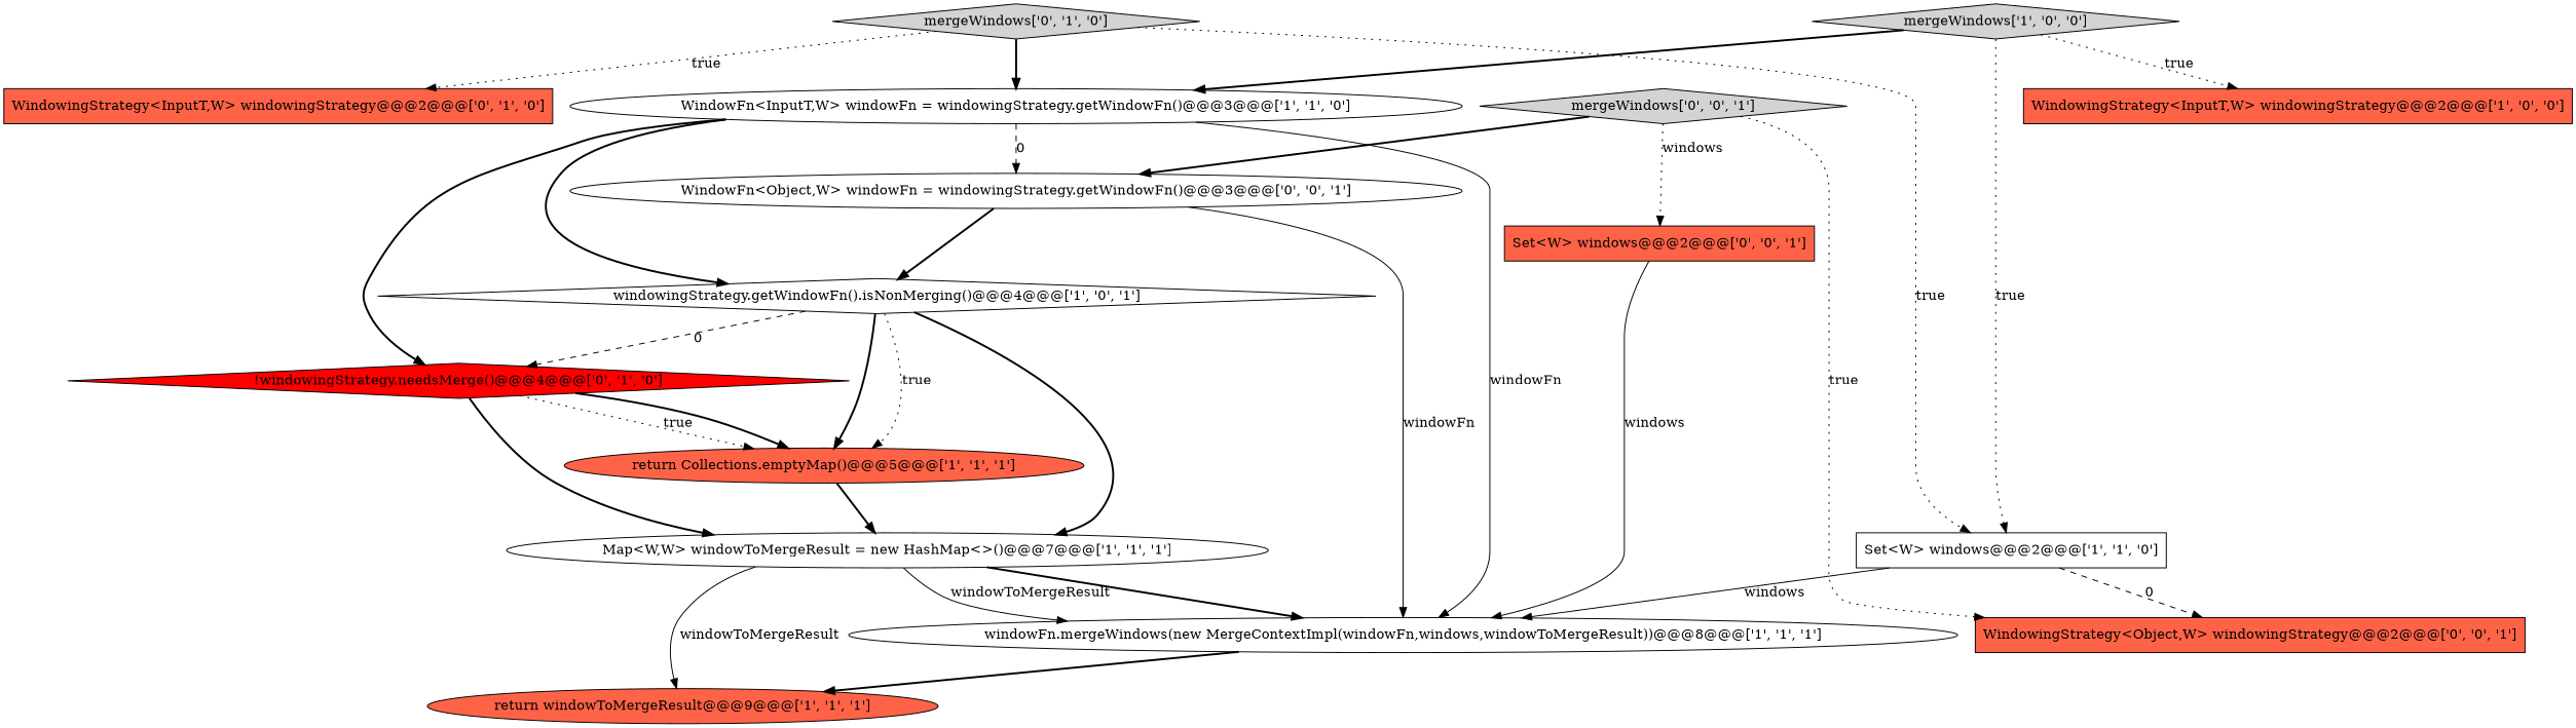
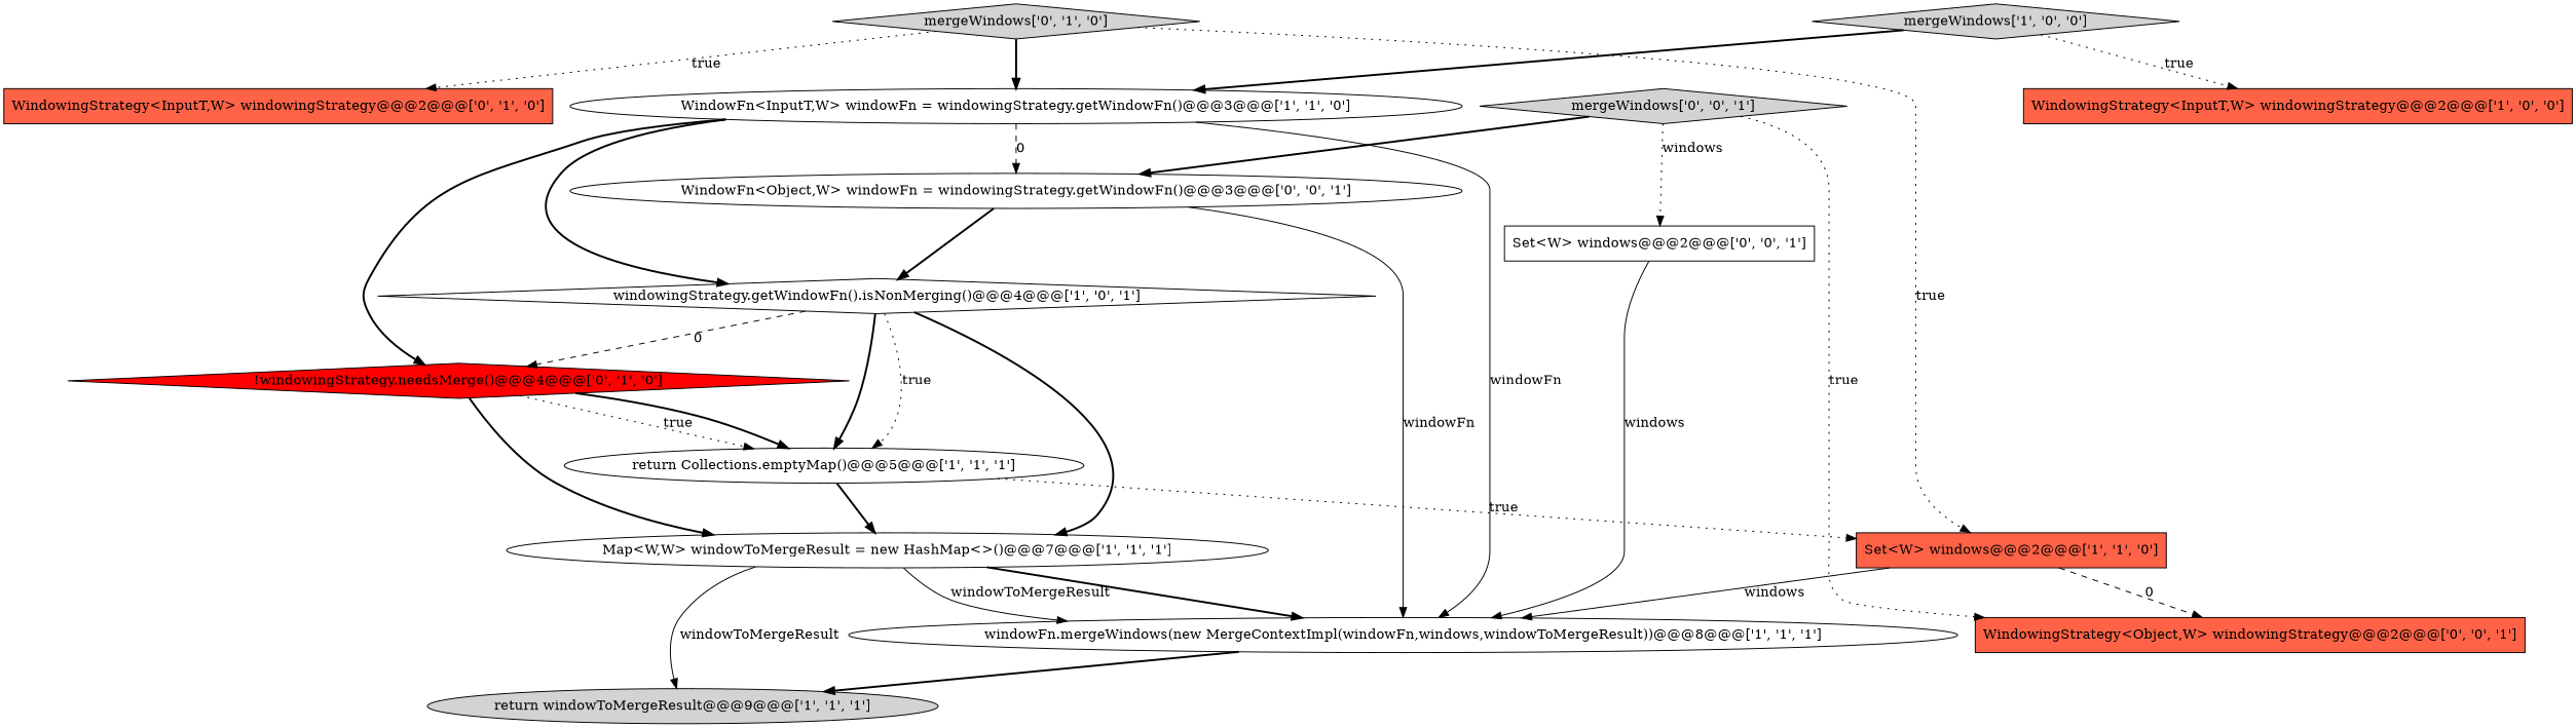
  digraph {
    node [fillcolor=white shape=ellipse style=filled]
    edge [style=bold]
-   n1 [label="Set<W> windows@@@2@@@['1', '1', '0']" shape=box]
+   n1 [fillcolor=tomato label="Set<W> windows@@@2@@@['1', '1', '0']" shape=box]
    n2 [fillcolor=tomato label="WindowingStrategy<Object,W> windowingStrategy@@@2@@@['0', '0', '1']" shape=box]
    n3 [label="windowFn.mergeWindows(new MergeContextImpl(windowFn,windows,windowToMergeResult))@@@8@@@['1', '1', '1']"]
-   n4 [fillcolor=tomato label="return windowToMergeResult@@@9@@@['1', '1', '1']"]
+   n4 [fillcolor=lightgray label="return windowToMergeResult@@@9@@@['1', '1', '1']"]
    n5 [fillcolor=lightgray label="mergeWindows['0', '0', '1']" shape=diamond]
    n6 [label="WindowFn<Object,W> windowFn = windowingStrategy.getWindowFn()@@@3@@@['0', '0', '1']"]
-   n7 [fillcolor=tomato label="Set<W> windows@@@2@@@['0', '0', '1']" shape=box]
+   n7 [label="Set<W> windows@@@2@@@['0', '0', '1']" shape=box]
    n8 [label="windowingStrategy.getWindowFn().isNonMerging()@@@4@@@['1', '0', '1']" shape=diamond]
    n9 [fillcolor=red label="!windowingStrategy.needsMerge()@@@4@@@['0', '1', '0']" shape=diamond]
    n10 [label="Map<W,W> windowToMergeResult = new HashMap<>()@@@7@@@['1', '1', '1']"]
-   n11 [fillcolor=tomato label="return Collections.emptyMap()@@@5@@@['1', '1', '1']"]
+   n11 [label="return Collections.emptyMap()@@@5@@@['1', '1', '1']"]
    n12 [fillcolor=tomato label="WindowingStrategy<InputT,W> windowingStrategy@@@2@@@['1', '0', '0']" shape=box]
    n13 [fillcolor=lightgray label="mergeWindows['0', '1', '0']" shape=diamond]
    n14 [label="WindowFn<InputT,W> windowFn = windowingStrategy.getWindowFn()@@@3@@@['1', '1', '0']"]
    n15 [fillcolor=tomato label="WindowingStrategy<InputT,W> windowingStrategy@@@2@@@['0', '1', '0']" shape=box]
    n16 [fillcolor=lightgray label="mergeWindows['1', '0', '0']" shape=diamond]
    n1 -> n2 [label=0 style=dashed]
    n1 -> n3 [label=windows style=solid]
    n3 -> n4
    n5 -> n2 [label=true style=dotted]
    n5 -> n6
    n5 -> n7 [label=windows style=dotted]
    n6 -> n3 [label=windowFn style=solid]
    n6 -> n8
    n7 -> n3 [label=windows style=solid]
    n8 -> n9 [label=0 style=dashed]
    n8 -> n10
    n8 -> n11 [label=true style=dotted]
    n8 -> n11
    n9 -> n10
    n9 -> n11 [label=true style=dotted]
    n9 -> n11
    n10 -> n3
    n10 -> n3 [label=windowToMergeResult style=solid]
    n10 -> n4 [label=windowToMergeResult style=solid]
    n11 -> n10
    n13 -> n1 [label=true style=dotted]
    n13 -> n14
    n13 -> n15 [label=true style=dotted]
    n14 -> n3 [label=windowFn style=solid]
    n14 -> n6 [label=0 style=dashed]
    n14 -> n8
    n14 -> n9
-   n16 -> n1 [label=true style=dotted]
+   n11 -> n1 [label=true style=dotted]
    n16 -> n12 [label=true style=dotted]
    n16 -> n14
  }
